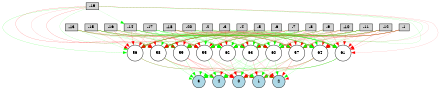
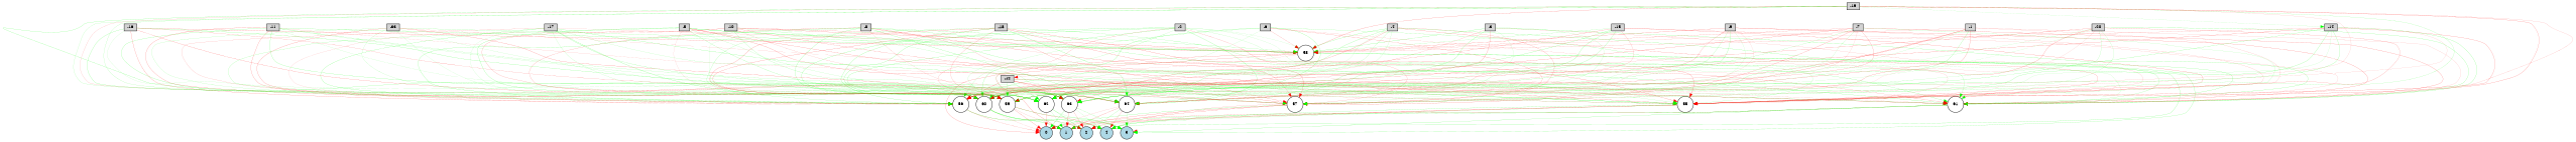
  digraph {
    node [fillcolor=lightgray fontsize=9 shape=box style=filled]
    edge [color=green penwidth=0.30000000000000004 style=solid]
    -1 [height=0.2 width=0.2]
    64 [fillcolor=white height=0.2 shape=circle width=0.2]
    55 [fillcolor=white height=0.2 shape=circle width=0.2]
    57 [fillcolor=white height=0.2 shape=circle width=0.2]
    58 [fillcolor=white height=0.2 shape=circle width=0.2]
    59 [fillcolor=white height=0.2 shape=circle width=0.2]
    60 [fillcolor=white height=0.2 shape=circle width=0.2]
    61 [fillcolor=white height=0.2 shape=circle width=0.2]
    62 [fillcolor=white height=0.2 shape=circle width=0.2]
    63 [fillcolor=white height=0.2 shape=circle width=0.2]
    0 [fillcolor=lightblue height=0.2 shape=circle width=0.2]
    1 [fillcolor=lightblue height=0.2 shape=circle width=0.2]
    2 [fillcolor=lightblue height=0.2 shape=circle width=0.2]
    3 [fillcolor=lightblue height=0.2 shape=circle width=0.2]
    4 [fillcolor=lightblue height=0.2 shape=circle width=0.2]
    56 [fillcolor=white height=0.2 shape=circle width=0.2]
    -2 [height=0.2 width=0.2]
    -3 [height=0.2 width=0.2]
    -4 [height=0.2 width=0.2]
    -5 [height=0.2 width=0.2]
    -6 [height=0.2 width=0.2]
    -7 [height=0.2 width=0.2]
    -8 [height=0.2 width=0.2]
    -9 [height=0.2 width=0.2]
    -10 [height=0.2 width=0.2]
    -11 [height=0.2 width=0.2]
    -12 [height=0.2 width=0.2]
-   -13 [height=0.2 width=0.2]
+   -13 [height=0.2 width=0.2 label=-33]
    -14 [height=0.2 width=0.2]
    -15 [height=0.2 width=0.2]
    -16 [height=0.2 width=0.2]
    -17 [height=0.2 width=0.2]
    -18 [height=0.2 width=0.2]
    -19 [height=0.2 width=0.2]
    -20 [height=0.2 width=0.2]
    -1 -> 64 [color=red penwidth=0.1025347797624404]
    -1 -> 55 [color=red penwidth=0.17592184632600588]
    -1 -> 57 [color=red]
    -1 -> 58 [color=red penwidth=0.17994903505463983]
    -1 -> 59 [penwidth=0.2778959637304453]
    -1 -> 60 [color=red penwidth=0.2609297584698437]
    -1 -> 61 [color=red penwidth=0.1618755301478617]
    -1 -> 62 [color=red]
    -1 -> 63 [penwidth=0.144907437068551]
    64 -> 0 [color=red penwidth=0.16632227635739205]
    64 -> 1 [color=red]
    64 -> 2 [penwidth=0.24787620423064038]
    64 -> 3 [penwidth=0.22593194810951744]
    64 -> 4 [color=red penwidth=0.2550228091927902]
    55 -> 0 [color=red]
    55 -> 1 [color=red]
    55 -> 2 [penwidth=0.18704355029248076]
    55 -> 3 [penwidth=0.1066743810652262]
    55 -> 4 [penwidth=0.2767377974160059]
    57 -> 0
    57 -> 1 [color=red]
    57 -> 2 [color=red]
    57 -> 3 [color=red penwidth=0.1125665647034268]
    57 -> 4 [color=red penwidth=0.1914023726412254]
    58 -> 0 [color=red]
    58 -> 1 [color=red]
    58 -> 2 [color=red penwidth=0.11641339994658763]
    58 -> 3 [penwidth=0.2880831123713823]
    58 -> 4
    59 -> 0 [color=red]
    59 -> 1 [color=red penwidth=0.16975499338198843]
    59 -> 2 [color=red penwidth=0.10271115227564355]
    59 -> 3
    59 -> 4 [color=red]
    60 -> 0 [color=red penwidth=0.14631928433362196]
    60 -> 1 [penwidth=0.27585160777671947]
    60 -> 2
    60 -> 3 [penwidth=0.1669396497531943]
    60 -> 4 [penwidth=0.21197411136744082]
    61 -> 0 [color=red penwidth=0.22970159459213538]
    61 -> 1
    61 -> 2 [color=red penwidth=0.10837585112526422]
    61 -> 3
    61 -> 4 [penwidth=0.2232156239258138]
    62 -> 0 [color=red penwidth=0.27130918451334873]
    62 -> 1 [penwidth=0.16942851938091788]
    62 -> 2
    62 -> 3 [penwidth=0.14596799163329666]
    62 -> 4 [color=red penwidth=0.12118325412620556]
    63 -> 0 [penwidth=0.2793736656968465]
    63 -> 1 [color=red]
    63 -> 2 [color=red penwidth=0.23567015930930246]
    63 -> 3 [penwidth=0.23926400917333052]
    63 -> 4 [penwidth=0.15666195824148565]
    56 -> 0 [color=red penwidth=0.2274006029208612]
    56 -> 1 [penwidth=0.16924497095085606]
    56 -> 2 [color=red penwidth=0.14432914828684176]
    56 -> 3 [penwidth=0.1011455271181247]
    56 -> 4 [penwidth=0.2488916146054473]
    -2 -> 64
    -2 -> 55 [penwidth=0.19463408952379757]
    -2 -> 57 [color=red penwidth=0.2253542173585368]
    -2 -> 58 [penwidth=0.1313975698223266]
    -2 -> 59
    -2 -> 60
    -2 -> 61 [penwidth=0.14707613979065137]
    -2 -> 62 [color=red penwidth=0.21019186043997298]
    -2 -> 63 [penwidth=0.18288862581862997]
    -2 -> 56
    -3 -> 64 [penwidth=0.14390804218645376]
    -3 -> 55 [color=red penwidth=0.17539736237294204]
    -3 -> 57 [penwidth=0.16232610958371269]
    -3 -> 58
    -3 -> 59 [color=red penwidth=0.12132982433352624]
    -3 -> 60
    -3 -> 61
    -3 -> 62 [color=red]
    -3 -> 63 [color=red penwidth=0.1839110225424625]
    -3 -> 56 [color=red penwidth=0.11857075162362996]
    -4 -> 64 [color=red penwidth=0.10910277715031014]
    -4 -> 55 [color=red penwidth=0.27590890742511953]
    -4 -> 57 [color=red penwidth=0.24775807755854398]
    -4 -> 58
    -4 -> 59 [penwidth=0.20431555435454474]
    -4 -> 60 [penwidth=0.13692668994476537]
    -4 -> 61
    -4 -> 62 [penwidth=0.1854488517495229]
    -4 -> 63 [color=red]
    -4 -> 56
    -5 -> 64 [penwidth=0.17773097505005286]
    -5 -> 55 [color=red]
    -5 -> 57 [color=red]
    -5 -> 58 [penwidth=0.2932595291188649]
    -5 -> 59 [penwidth=0.12011132708395529]
    -5 -> 60
    -5 -> 61
    -5 -> 62 [color=red penwidth=0.12956460926393668]
    -5 -> 63 [penwidth=0.25562137013985875]
    -5 -> 56 [penwidth=0.24024174553044184]
    -6 -> 64
    -6 -> 55 [color=red penwidth=0.16858348377177074]
    -6 -> 57 [color=red penwidth=0.268195516539798]
    -6 -> 58 [color=red penwidth=0.21853690924523217]
    -6 -> 59 [color=red penwidth=0.11837993112254364]
    -6 -> 60
    -6 -> 61 [penwidth=0.2446307974759151]
    -6 -> 62 [color=red penwidth=0.10407797668190191]
    -6 -> 63 [penwidth=0.14720041539099454]
    -6 -> 56 [penwidth=0.1772478922314716]
    -7 -> 64 [color=red penwidth=0.2601587528019432]
    -7 -> 55 [penwidth=0.1900690952508219]
    -7 -> 57 [color=red penwidth=0.27919940742409544]
    -7 -> 58 [color=red penwidth=0.22552426288659932]
    -7 -> 59 [color=red penwidth=0.14125945852478033]
    -7 -> 60 [penwidth=0.16662631511615733]
    -7 -> 61 [color=red]
    -7 -> 62 [color=red penwidth=0.12216817155428357]
    -7 -> 63 [penwidth=0.23381568107695877]
    -7 -> 56 [color=red]
    -8 -> 64
    -8 -> 55 [color=red]
    -8 -> 57 [color=red penwidth=0.2120010033970855]
    -8 -> 58 [penwidth=0.2407405522816661]
    -8 -> 59 [penwidth=0.14307596704728426]
    -8 -> 60 [color=red penwidth=0.24944871343524658]
    -8 -> 61 [penwidth=0.27464001719710396]
    -8 -> 62
    -8 -> 63 [color=red penwidth=0.1598655225447153]
    -8 -> 56
    -9 -> 64 [color=red penwidth=0.1327577091464593]
    -9 -> 55 [color=red penwidth=0.18452392593100808]
    -9 -> 57 [penwidth=0.15269346194487537]
    -9 -> 58 [color=red]
    -9 -> 59 [penwidth=0.21665502080255167]
    -9 -> 60 [color=red penwidth=0.2424673493376604]
    -9 -> 61 [color=red]
    -9 -> 62
    -9 -> 63 [penwidth=0.12618839063424636]
    -9 -> 56 [penwidth=0.10819423984538352]
    -10 -> 64 [color=red penwidth=0.18386591124616627]
    -10 -> 55 [penwidth=0.18014347045958812]
    -10 -> 57 [color=red penwidth=0.26004995652161744]
    -10 -> 58 [color=red]
    -10 -> 59 [color=red penwidth=0.12759254498898917]
    -10 -> 60 [color=red penwidth=0.25078746516702494]
    -10 -> 61 [color=red penwidth=0.23289666643382034]
    -10 -> 62 [penwidth=0.10042838161828221]
    -10 -> 63 [penwidth=0.2240669690583407]
    -10 -> 56 [color=red penwidth=0.14278642440896502]
    -11 -> 64 [penwidth=0.14141326141197927]
    -11 -> 55 [penwidth=0.1986041965250589]
    -11 -> 57 [penwidth=0.17678914908222806]
    -11 -> 58
    -11 -> 59 [color=red]
    -11 -> 60
    -11 -> 61 [color=red penwidth=0.14855736384413654]
    -11 -> 62 [penwidth=0.11991560111818098]
    -11 -> 63
    -11 -> 56 [color=red]
    -12 -> 64 [color=red]
    -12 -> 55
    -12 -> 57 [color=red]
-   -12 -> 58 [color=red penwidth=0.1423641761011083]
+   58 -> -12 [color=red penwidth=0.1423641761011083]
    -12 -> 59 [penwidth=0.22457813587114153]
    -12 -> 60 [penwidth=0.11217594333430725]
    -12 -> 61 [color=red]
    -12 -> 62 [penwidth=0.24004171952670714]
    -12 -> 63 [color=red penwidth=0.17065892866293186]
    -12 -> 56 [color=red penwidth=0.2582070628275687]
    -13 -> 64 [penwidth=0.16803184981153335]
    -13 -> 55 [penwidth=0.11294405658906047]
    -13 -> 57 [color=red]
    -13 -> 58 [penwidth=0.23125422455234712]
    -13 -> 59 [color=red]
    -13 -> 60 [penwidth=0.13179464711301586]
    -13 -> 61 [color=red penwidth=0.14234526551379567]
    -13 -> 62 [penwidth=0.17494577350499685]
    -13 -> 63 [penwidth=0.1146166112501455]
    -13 -> 56 [penwidth=0.19364506066036896]
    -14 -> 64 [penwidth=0.10614525578373828]
    -14 -> 55 [color=red]
    -14 -> 57 [color=red penwidth=0.14921864794838602]
    -14 -> 58 [color=red penwidth=0.20565477212632616]
    -14 -> 59 [penwidth=0.1577745789937429]
    -14 -> 60
    -14 -> 61
    -14 -> 62
    -14 -> 63 [penwidth=0.27726498856442006]
    -14 -> 56 [color=red]
    -15 -> 64 [color=red penwidth=0.21645151162015314]
    -15 -> 55 [color=red]
    -15 -> 57 [penwidth=0.10202190187416024]
    -15 -> 58 [penwidth=0.20458829857229405]
    -15 -> 59 [penwidth=0.26771323157527405]
    -15 -> 60
    -15 -> 61 [color=red penwidth=0.15923349601059938]
    -15 -> 62 [penwidth=0.10296804455819651]
    -15 -> 63
    -15 -> 56 [color=red penwidth=0.26900264069128244]
    -16 -> 64 [color=red penwidth=0.2830727093803883]
    -16 -> 55 [color=red penwidth=0.21721494258449492]
    -16 -> 57 [color=red penwidth=0.11053354606759992]
    -16 -> 58 [color=red penwidth=0.2786650371470498]
    -16 -> 59
    -16 -> 60 [color=red penwidth=0.12544195526082466]
    -16 -> 61
    -16 -> 62 [penwidth=0.13764162449012562]
    -16 -> 63 [color=red penwidth=0.11122583607308106]
    -16 -> 56 [color=red]
    -17 -> 64 [penwidth=0.25573911412757955]
    -17 -> 55
    -17 -> 57 [penwidth=0.19132383517777796]
    -17 -> 58 [color=red penwidth=0.15348863056744744]
    -17 -> 59
    -17 -> 60 [penwidth=0.13785280842515357]
    -17 -> 61 [color=red penwidth=0.11330673418861022]
    -17 -> 62
    -17 -> 63 [penwidth=0.17737189336076498]
    -17 -> 56 [color=red penwidth=0.1955358188324153]
    -18 -> 64
    -18 -> 55 [color=red]
    -18 -> 57 [color=red]
    -18 -> 58 [penwidth=0.10495726001994435]
    -18 -> 59 [color=red]
    -18 -> 60 [color=red penwidth=0.29818318413818956]
    -18 -> 61 [penwidth=0.2237837477726588]
    -18 -> 62
    -18 -> 63 [color=red penwidth=0.22558553493830713]
    -18 -> 56 [penwidth=0.2322061023443041]
    -19 -> 64 [color=red penwidth=0.1519024709674341]
    -19 -> 55 [color=red]
    -19 -> 57 [penwidth=0.22409881065992915]
    -19 -> 58 [color=red penwidth=0.29804661806631083]
    -19 -> 59 [color=red penwidth=0.18749813084614572]
    -19 -> 60 [penwidth=0.1984977824655858]
    -19 -> 61 [color=red penwidth=0.18254005479948443]
    -19 -> 62 [penwidth=0.2109206851366599]
    -19 -> 56
    -19 -> -14 [penwidth=0.14829457194165852]
    -20 -> 64 [penwidth=0.18326355295159424]
    -20 -> 55 [color=red penwidth=0.25966029900283155]
    -20 -> 57 [penwidth=0.1404804316465107]
    -20 -> 58 [color=red penwidth=0.1147940749915182]
    -20 -> 59 [color=red penwidth=0.1305001522079331]
    -20 -> 60 [color=red penwidth=0.2980383668852479]
    -20 -> 61 [penwidth=0.29456697457917397]
    -20 -> 62 [penwidth=0.20944262896630553]
    -20 -> 63 [penwidth=0.13255990552082225]
    -20 -> 56 [color=red penwidth=0.2703430046072056]
  }
